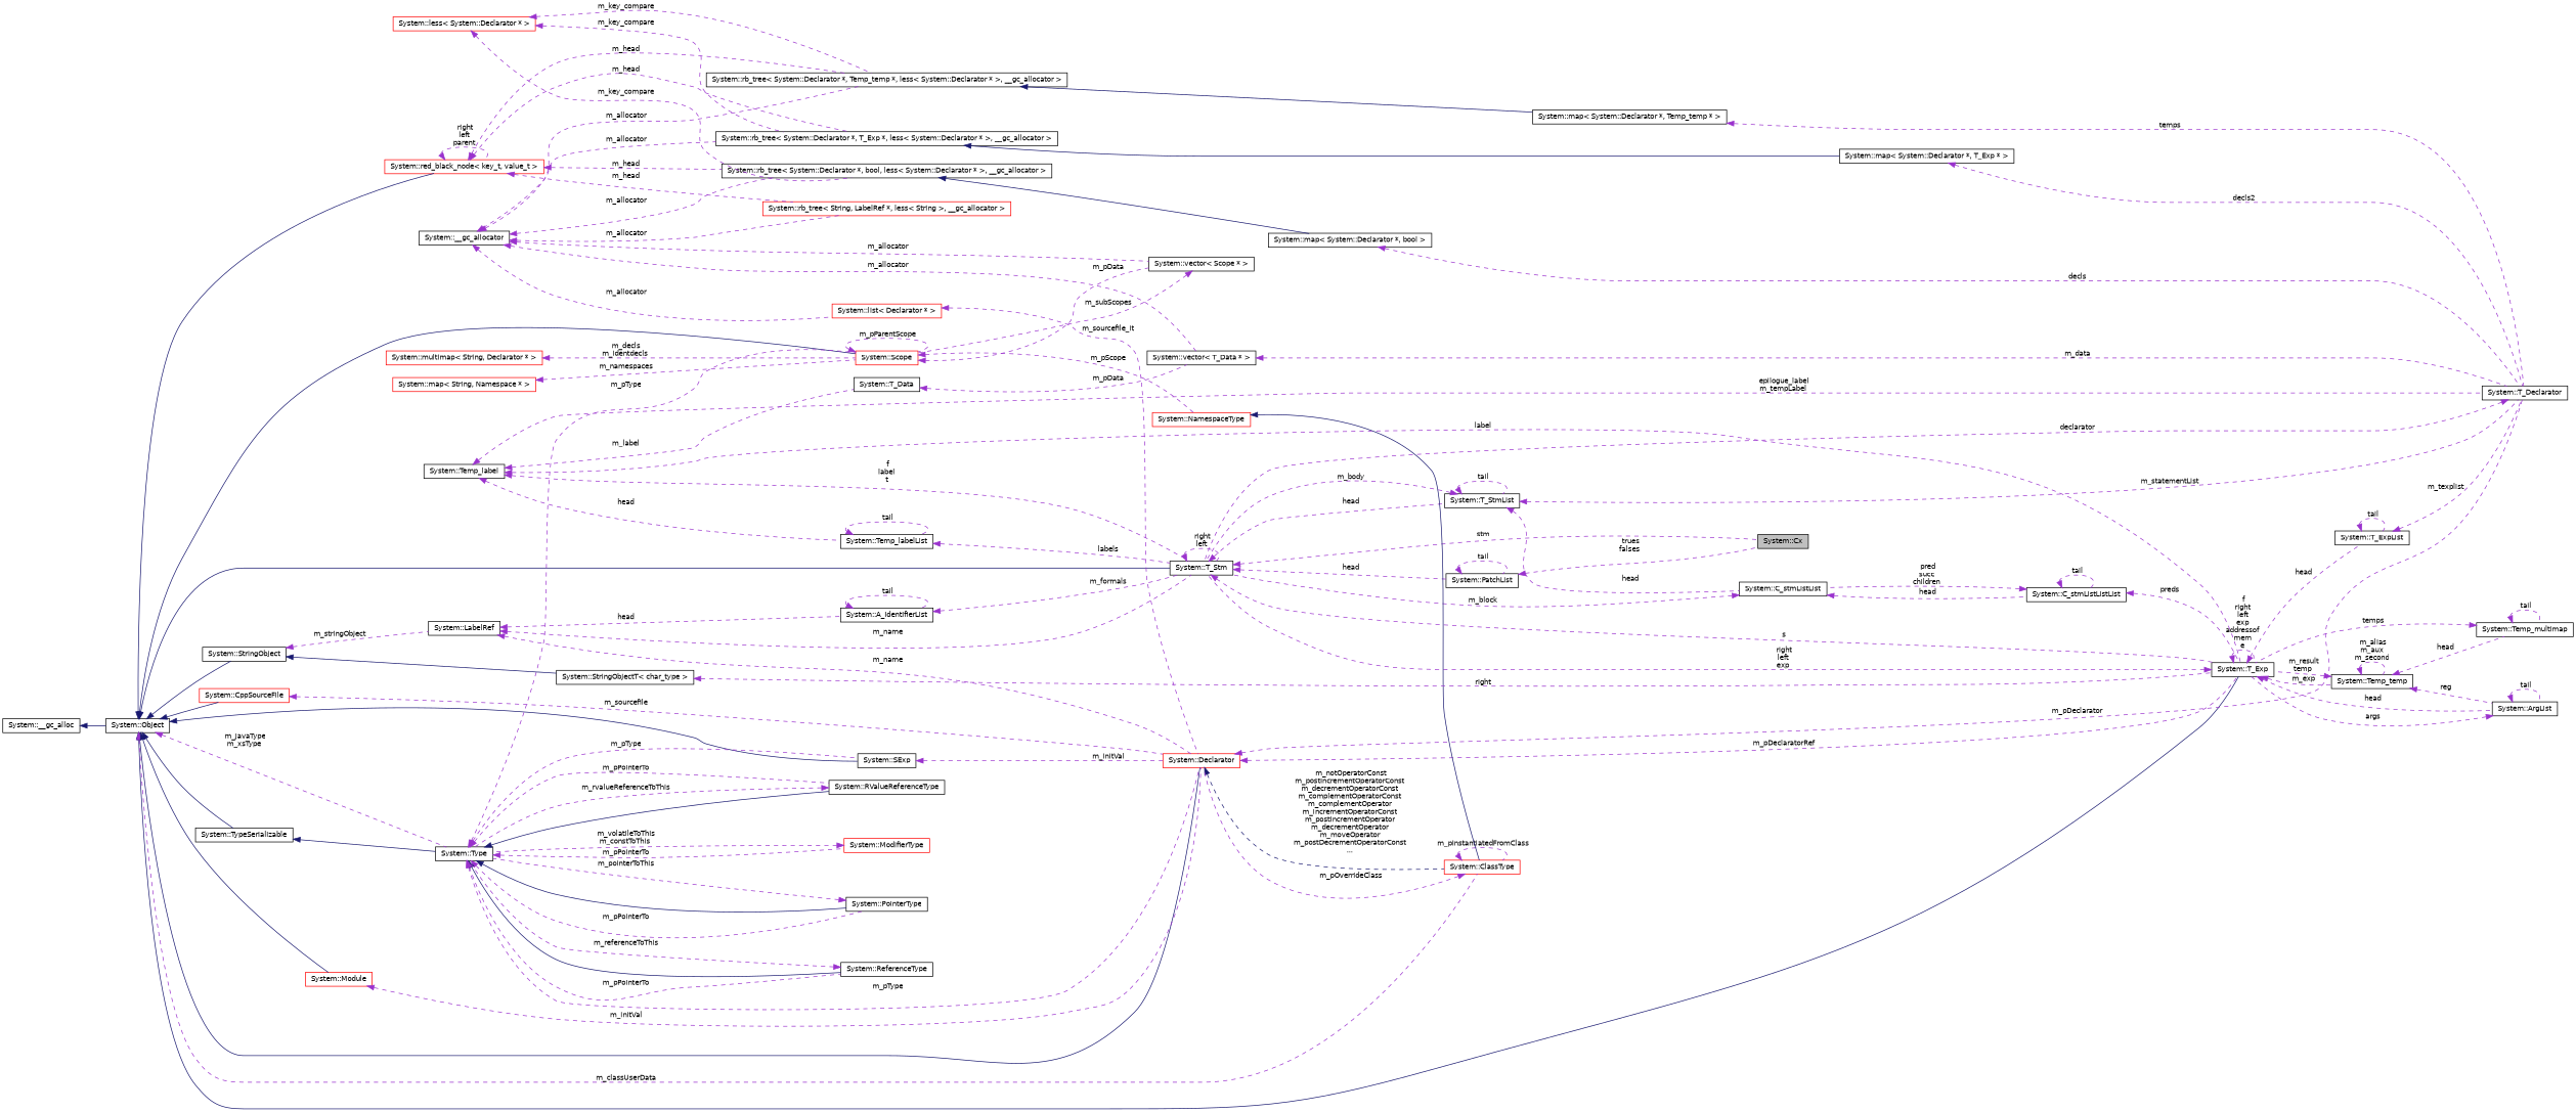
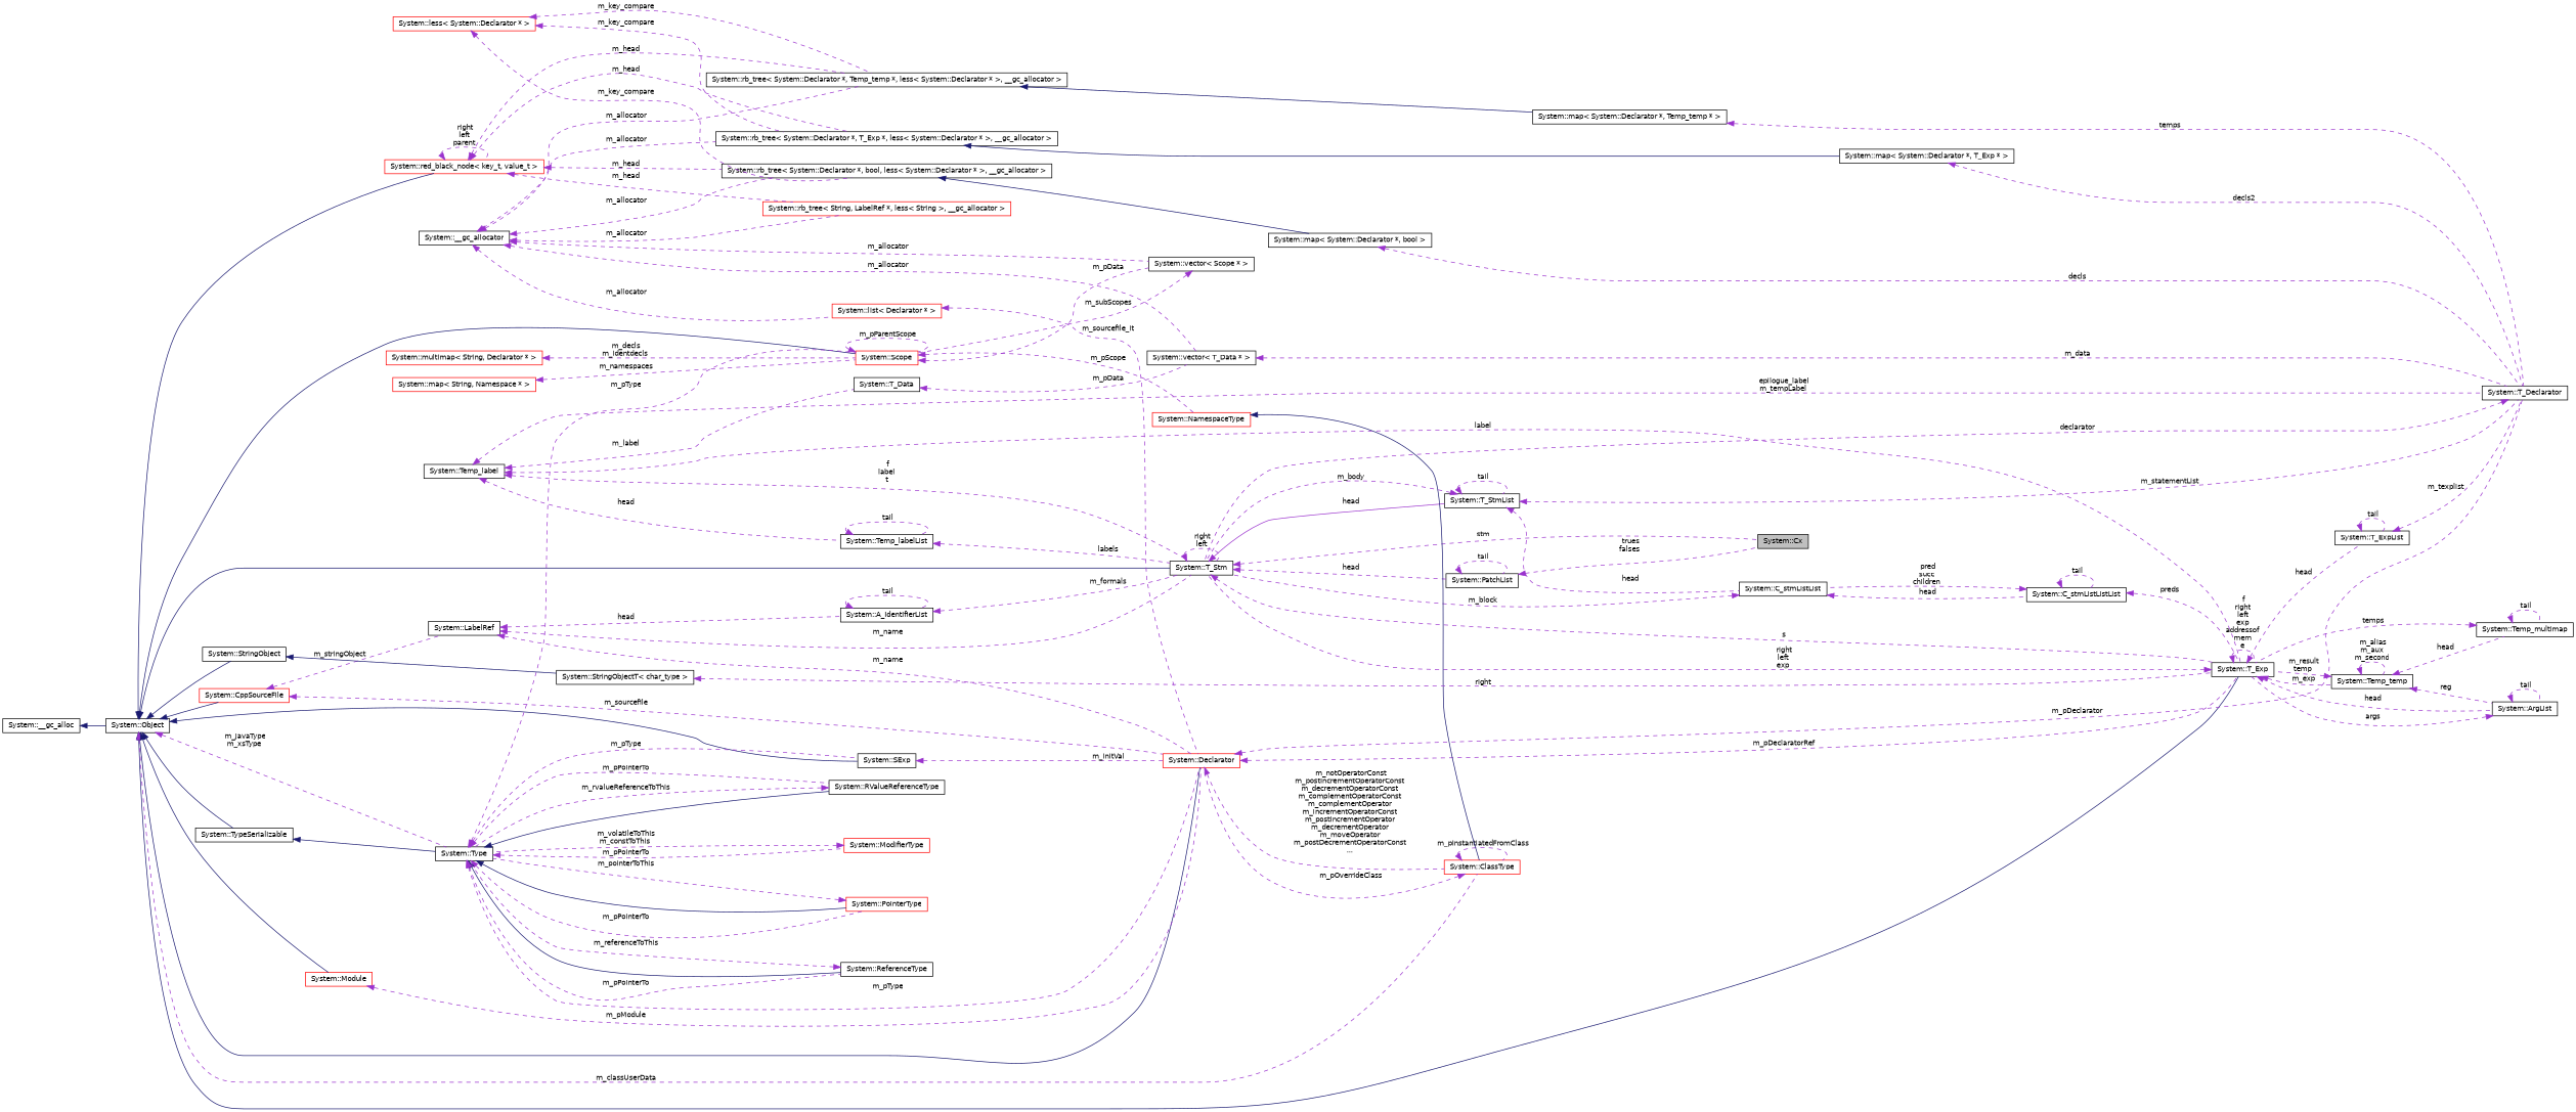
  digraph {
    rankdir=LR
    node [color=black fillcolor=white fontname=Helvetica fontsize=10 shape=record style=filled]
    edge [color=darkorchid3 dir=back fontname=Helvetica fontsize=10 labelfontname=Helvetica labelfontsize=10 style=dashed]
    n1 [fillcolor=grey75 fontcolor=black height=0.2 label="System::Cx" width=0.4]
    n2 [height=0.2 label="System::T_Stm" width=0.4]
    n3 [height=0.2 label="System::T_StmList" width=0.4]
    n4 [height=0.2 label="System::T_Exp" width=0.4]
    n5 [height=0.2 label="System::PatchList" width=0.4]
    n6 [height=0.2 label="System::T_Declarator" width=0.4]
    n7 [height=0.2 label="System::C_stmListList" width=0.4]
    n8 [height=0.2 label="System::T_ExpList" width=0.4]
    n9 [height=0.2 label="System::Temp_temp" width=0.4]
    n10 [height=0.2 label="System::ArgList" width=0.4]
    n11 [height=0.2 label="System::Object" width=0.4]
    n12 [color=red height=0.2 label="System::red_black_node\< key_t, value_t \>" width=0.4]
    n13 [color=red height=0.2 label="System::Declarator" width=0.4]
    n14 [height=0.2 label="System::Type" width=0.4]
    n15 [height=0.2 label="System::TypeSerializable" width=0.4]
    n16 [color=red height=0.2 label="System::Scope" width=0.4]
    n17 [height=0.2 label="System::SExp" width=0.4]
    n18 [color=red height=0.2 label="System::CppSourceFile" width=0.4]
    n19 [color=red height=0.2 label="System::ClassType" width=0.4]
    n20 [height=0.2 label="System::StringObject" width=0.4]
    n21 [color=red height=0.2 label="System::Module" width=0.4]
    n22 [height=0.2 label="System::rb_tree\< System::Declarator *, bool, less\< System::Declarator * \>, __gc_allocator \>" width=0.4]
    n23 [height=0.2 label="System::rb_tree\< System::Declarator *, Temp_temp *, less\< System::Declarator * \>, __gc_allocator \>" width=0.4]
    n24 [color=red height=0.2 label="System::rb_tree\< String, LabelRef *, less\< String \>, __gc_allocator \>" width=0.4]
    n25 [height=0.2 label="System::rb_tree\< System::Declarator *, T_Exp *, less\< System::Declarator * \>, __gc_allocator \>" width=0.4]
-   n26 [height=0.2 label="System::PointerType" width=0.4]
+   n26 [color=red height=0.2 label="System::PointerType" width=0.4]
    n27 [height=0.2 label="System::ReferenceType" width=0.4]
    n28 [height=0.2 label="System::RValueReferenceType" width=0.4]
    n29 [color=red height=0.2 label="System::ModifierType" width=0.4]
    n30 [height=0.2 label="System::vector\< Scope * \>" width=0.4]
    n31 [color=red height=0.2 label="System::NamespaceType" width=0.4]
    n32 [height=0.2 label="System::LabelRef" width=0.4]
    n33 [height=0.2 label="System::StringObjectT\< char_type \>" width=0.4]
    n34 [height=0.2 label="System::__gc_alloc" width=0.4]
    n35 [height=0.2 label="System::C_stmListListList" width=0.4]
    n36 [height=0.2 label="System::Temp_labelList" width=0.4]
    n37 [height=0.2 label="System::Temp_label" width=0.4]
    n38 [height=0.2 label="System::T_Data" width=0.4]
    n39 [height=0.2 label="System::vector\< T_Data * \>" width=0.4]
    n40 [height=0.2 label="System::map\< System::Declarator *, bool \>" width=0.4]
    n41 [height=0.2 label="System::__gc_allocator" width=0.4]
    n42 [color=red height=0.2 label="System::list\< Declarator * \>" width=0.4]
    n43 [height=0.2 label="System::map\< System::Declarator *, Temp_temp * \>" width=0.4]
    n44 [height=0.2 label="System::map\< System::Declarator *, T_Exp * \>" width=0.4]
    n45 [color=red height=0.2 label="System::less\< System::Declarator * \>" width=0.4]
    n46 [height=0.2 label="System::Temp_multimap" width=0.4]
    n47 [color=red height=0.2 label="System::multimap\< String, Declarator * \>" width=0.4]
    n48 [color=red height=0.2 label="System::map\< String, Namespace * \>" width=0.4]
    n49 [height=0.2 label="System::A_IdentifierList" width=0.4]
    n2 -> n1 [label=" stm"]
    n2 -> n2 [label=" right\nleft"]
-   n2 -> n3 [label=" head"]
+   n2 -> n3 [label=" head" style=solid]
    n2 -> n4 [label=" s"]
    n2 -> n5 [label=" head"]
    n3 -> n2 [label=" m_body"]
    n3 -> n3 [label=" tail"]
    n3 -> n6 [label=" m_statementList"]
    n3 -> n7 [label=" head"]
    n4 -> n2 [label=" right\nleft\nexp"]
    n4 -> n4 [label=" f\nright\nleft\nexp\naddressof\nmem\ne"]
    n4 -> n8 [label=" head"]
    n4 -> n9 [label=" m_exp"]
    n4 -> n10 [label=" head"]
    n5 -> n1 [label=" trues\nfalses"]
    n5 -> n5 [label=" tail"]
    n6 -> n2 [label=" declarator"]
    n7 -> n2 [label=" m_block"]
    n7 -> n35 [label=" head"]
    n8 -> n6 [label=" m_texplist"]
    n8 -> n8 [label=" tail"]
    n9 -> n4 [label=" m_result\ntemp"]
    n9 -> n9 [label=" m_alias\nm_aux\nm_second"]
    n9 -> n10 [label=" reg"]
    n9 -> n46 [label=" head"]
    n10 -> n4 [label=" args"]
    n10 -> n10 [label=" tail"]
    n11 -> n2 [color=midnightblue style=solid]
    n11 -> n4 [color=midnightblue style=solid]
    n11 -> n12 [color=midnightblue style=solid]
    n11 -> n13 [color=midnightblue style=solid]
    n11 -> n14 [label=" m_javaType\nm_xsType"]
    n11 -> n15 [color=midnightblue style=solid]
    n11 -> n16 [color=midnightblue style=solid]
    n11 -> n17 [color=midnightblue style=solid]
    n11 -> n18 [color=midnightblue style=solid]
    n11 -> n19 [label=" m_classUserData"]
    n11 -> n20 [color=midnightblue style=solid]
    n11 -> n21 [color=midnightblue style=solid]
    n12 -> n12 [label=" right\nleft\nparent"]
    n12 -> n22 [label=" m_head"]
    n12 -> n23 [label=" m_head"]
    n12 -> n24 [label=" m_head"]
    n12 -> n25 [label=" m_head"]
    n13 -> n4 [label=" m_pDeclaratorRef"]
    n13 -> n6 [label=" m_pDeclarator"]
-   n13 -> n19 [color=midnightblue label=" m_notOperatorConst\nm_postIncrementOperatorConst\nm_decrementOperatorConst\nm_complementOperatorConst\nm_complementOperator\nm_incrementOperatorConst\nm_postIncrementOperator\nm_decrementOperator\nm_moveOperator\nm_postDecrementOperatorConst\n..."]
+   n13 -> n19 [label=" m_notOperatorConst\nm_postIncrementOperatorConst\nm_decrementOperatorConst\nm_complementOperatorConst\nm_complementOperator\nm_incrementOperatorConst\nm_postIncrementOperator\nm_decrementOperator\nm_moveOperator\nm_postDecrementOperatorConst\n..."]
    n14 -> n13 [label=" m_pType"]
    n14 -> n16 [label=" m_pType"]
    n14 -> n17 [label=" m_pType"]
    n14 -> n26 [color=midnightblue style=solid]
    n14 -> n26 [label=" m_pPointerTo"]
    n14 -> n27 [color=midnightblue style=solid]
    n14 -> n27 [label=" m_pPointerTo"]
    n14 -> n28 [color=midnightblue style=solid]
    n14 -> n28 [label=" m_pPointerTo"]
    n14 -> n29 [label=" m_pPointerTo"]
    n15 -> n14 [color=midnightblue style=solid]
    n16 -> n16 [label=" m_pParentScope"]
    n16 -> n30 [label=" m_pData"]
    n16 -> n31 [label=" m_pScope"]
    n17 -> n13 [label=" m_initVal"]
    n18 -> n13 [label=" m_sourcefile"]
    n19 -> n13 [label=" m_pOverrideClass"]
    n19 -> n19 [label=" m_pInstantiatedFromClass"]
-   n20 -> n32 [label=" m_stringObject"]
+   n18 -> n32 [label=" m_stringObject"]
    n20 -> n33 [color=midnightblue style=solid]
-   n21 -> n13 [label=" m_initVal"]
+   n21 -> n13 [label=" m_pModule"]
    n22 -> n40 [color=midnightblue style=solid]
    n23 -> n43 [color=midnightblue style=solid]
    n25 -> n44 [color=midnightblue style=solid]
    n26 -> n14 [label=" m_pointerToThis"]
    n27 -> n14 [label=" m_referenceToThis"]
    n28 -> n14 [label=" m_rvalueReferenceToThis"]
    n29 -> n14 [label=" m_volatileToThis\nm_constToThis"]
    n30 -> n16 [label=" m_subScopes"]
    n31 -> n19 [color=midnightblue style=solid]
    n32 -> n2 [label=" m_name"]
    n32 -> n13 [label=" m_name"]
    n32 -> n49 [label=" head"]
    n33 -> n4 [label=" right"]
    n34 -> n11 [color=midnightblue style=solid]
    n35 -> n4 [label=" preds"]
    n35 -> n7 [label=" pred\nsucc\nchildren"]
    n35 -> n35 [label=" tail"]
    n36 -> n2 [label=" labels"]
    n36 -> n36 [label=" tail"]
    n37 -> n2 [label=" f\nlabel\nt"]
    n37 -> n4 [label=" label"]
    n37 -> n6 [label=" epilogue_label\nm_tempLabel"]
    n37 -> n36 [label=" head"]
    n37 -> n38 [label=" m_label"]
    n38 -> n39 [label=" m_pData"]
    n39 -> n6 [label=" m_data"]
    n40 -> n6 [label=" decls"]
    n41 -> n22 [label=" m_allocator"]
    n41 -> n23 [label=" m_allocator"]
    n41 -> n24 [label=" m_allocator"]
    n41 -> n25 [label=" m_allocator"]
    n41 -> n30 [label=" m_allocator"]
    n41 -> n39 [label=" m_allocator"]
    n41 -> n42 [label=" m_allocator"]
    n42 -> n13 [label=" m_sourcefile_it"]
    n43 -> n6 [label=" temps"]
    n44 -> n6 [label=" decls2"]
    n45 -> n22 [label=" m_key_compare"]
    n45 -> n23 [label=" m_key_compare"]
    n45 -> n25 [label=" m_key_compare"]
    n46 -> n4 [label=" temps"]
    n46 -> n46 [label=" tail"]
    n47 -> n16 [label=" m_decls\nm_identdecls"]
    n48 -> n16 [label=" m_namespaces"]
    n49 -> n2 [label=" m_formals"]
    n49 -> n49 [label=" tail"]
  }
